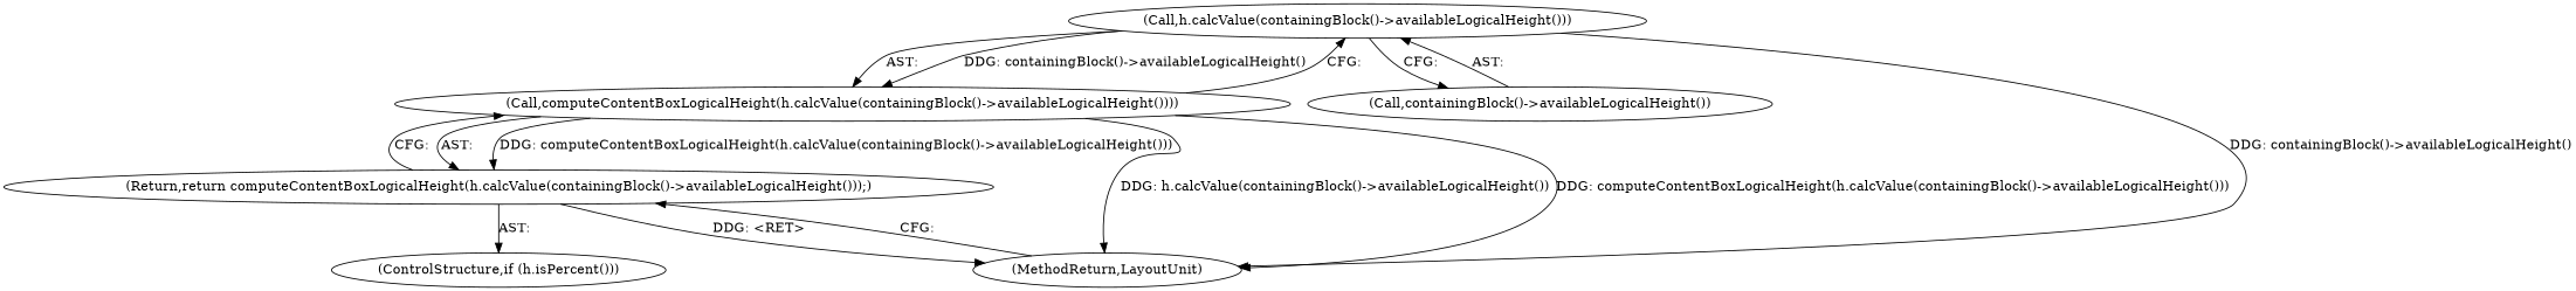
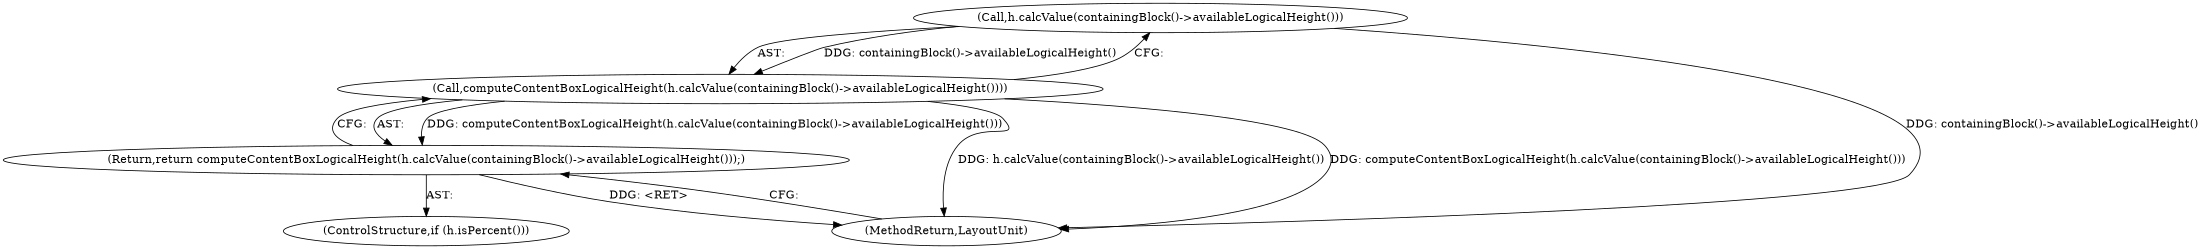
  digraph {
    n1 [label="(Call,h.calcValue(containingBlock()->availableLogicalHeight()))"]
    n2 [label="(Call,computeContentBoxLogicalHeight(h.calcValue(containingBlock()->availableLogicalHeight())))"]
-   n3 [label="(Call,containingBlock()->availableLogicalHeight())"]
    n4 [label="(MethodReturn,LayoutUnit)"]
    n5 [label="(Return,return computeContentBoxLogicalHeight(h.calcValue(containingBlock()->availableLogicalHeight()));)"]
    n6 [label="(ControlStructure,if (h.isPercent()))"]
    n1 -> n2 [label="AST: "]
    n1 -> n2 [label="DDG: containingBlock()->availableLogicalHeight()"]
-   n1 -> n3 [label="CFG: "]
    n1 -> n4 [label="DDG: containingBlock()->availableLogicalHeight()"]
    n2 -> n1 [label="CFG: "]
    n2 -> n4 [label="DDG: h.calcValue(containingBlock()->availableLogicalHeight())"]
    n2 -> n4 [label="DDG: computeContentBoxLogicalHeight(h.calcValue(containingBlock()->availableLogicalHeight()))"]
    n2 -> n5 [label="AST: "]
    n2 -> n5 [label="DDG: computeContentBoxLogicalHeight(h.calcValue(containingBlock()->availableLogicalHeight()))"]
-   n3 -> n1 [label="AST: "]
    n4 -> n5 [label="CFG: "]
    n5 -> n2 [label="CFG: "]
    n5 -> n4 [label="DDG: <RET>"]
    n5 -> n6 [label="AST: "]
  }
